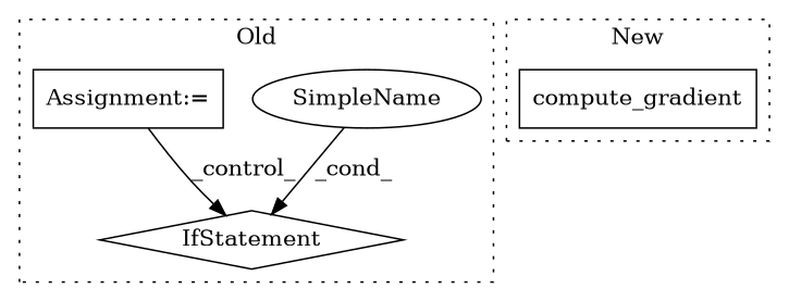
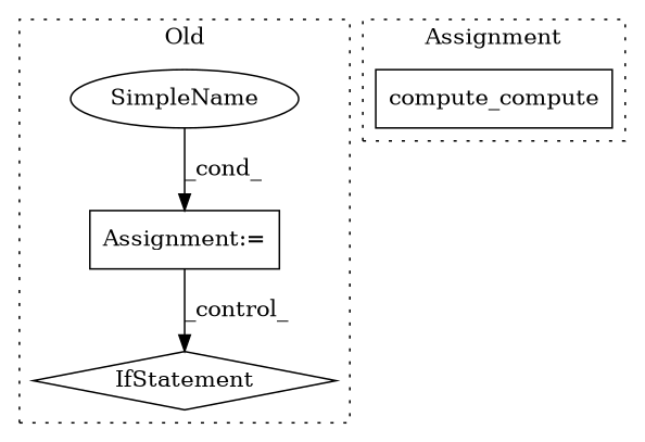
  digraph {
    node [shape=box]
    n1 [a=25 l="4,2" label=IfStatement s="5445,5463" shape=diamond]
    n2 [a=42 label=SimpleName shape=ellipse]
    n3 [a=7 l=1 label="Assignment:=" s=5588]
-   n4 [a=32 l="17,1" label=compute_gradient s="4520,4561"]
+   n4 [a=32 l="17,1" label=compute_compute s="4520,4561"]
    subgraph cluster_1 {
      label=Old
      style=dotted
      n1
      n2
      n3
    }
    subgraph cluster_2 {
-     label=New
+     label=Assignment
      style=dotted
      n4
    }
-   n2 -> n1 [label=_cond_]
+   n2 -> n3 [label=_cond_]
    n3 -> n1 [label=_control_]
  }
